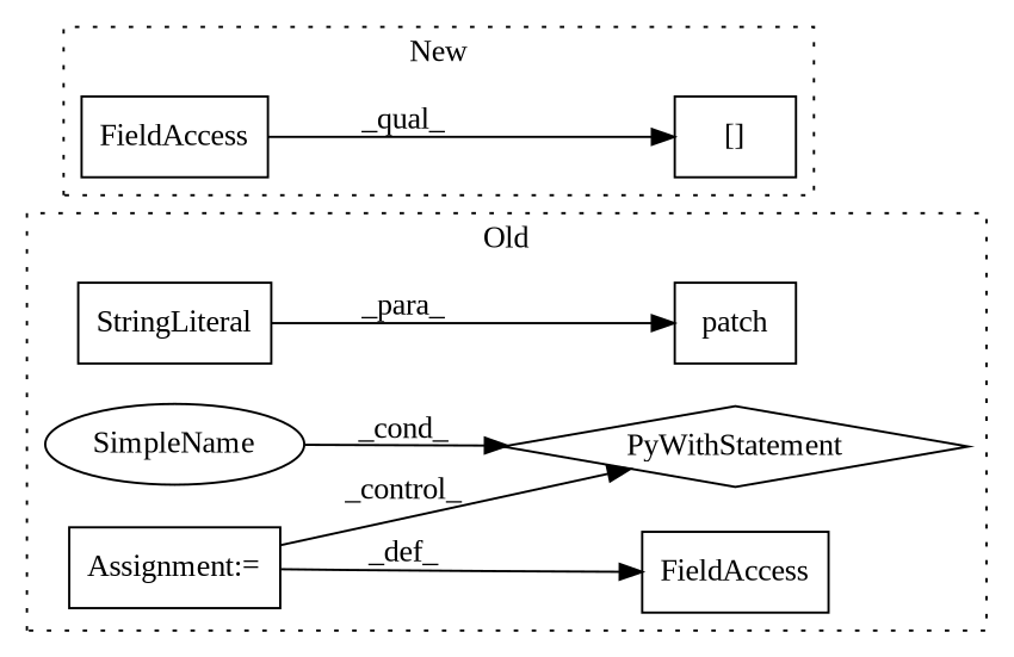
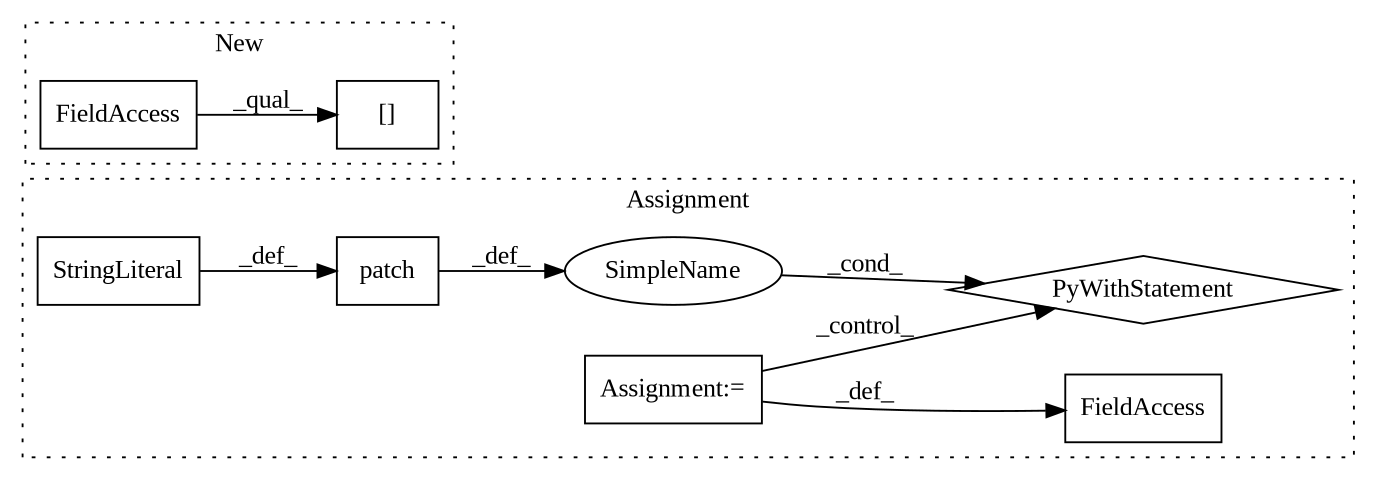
  digraph {
    fontname="Liberation Serif"
    rankdir=LR
    node [a=22 fontname="Liberation Serif" shape=box]
    edge [fontname="Liberation Serif"]
    n1 [a=32 l="6,1" label=patch s="13319,13401"]
    n2 [a=104 l="10,2" label=PyWithStatement s="13304,13402" shape=diamond]
    n3 [a=45 l=12 label=StringLiteral s=13372]
    n4 [a=42 label=SimpleName shape=ellipse]
    n5 [a=7 l=1 label="Assignment:=" s=13441]
    n6 [l=29 label=FieldAccess s=13412]
    n7 [a=2 l="12,1" label="[]" s="13096,13117"]
    n8 [l=11 label=FieldAccess s=13096]
    subgraph cluster_1 {
-     label=Old
+     label=Assignment
      style=dotted
      n1
      n2
      n3
      n4
      n5
      n6
    }
    subgraph cluster_2 {
      label=New
      style=dotted
      n7
      n8
    }
-   n3 -> n1 [label=_para_]
+   n1 -> n4 [label=_def_]
+   n3 -> n1 [label=_def_]
    n4 -> n2 [label=_cond_]
    n5 -> n2 [label=_control_]
    n5 -> n6 [label=_def_]
    n8 -> n7 [label=_qual_]
  }
